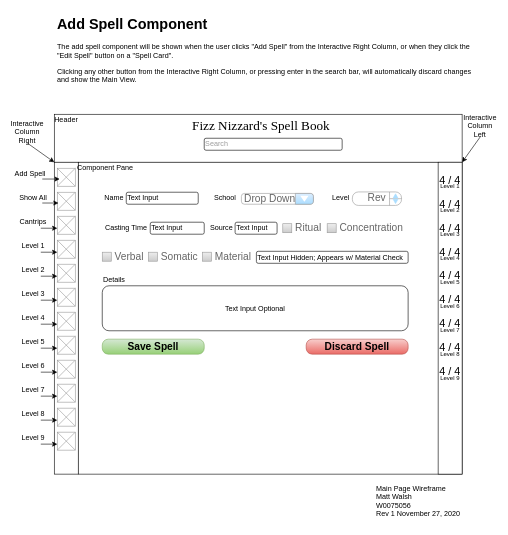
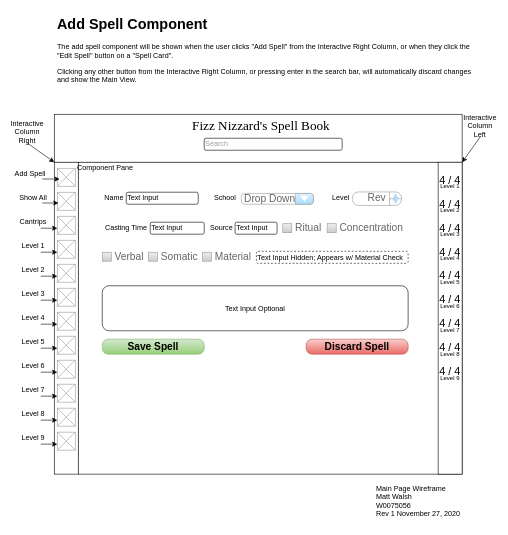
  <mxCell id="0" />
  <mxCell id="1" parent="0" />
  <mxCell id="2" value="" style="rounded=0;whiteSpace=wrap;html=1;" parent="1" vertex="1"><mxGeometry x="90" y="190" width="680" height="80" as="geometry" /></mxCell>
  <mxCell id="3" value="" style="rounded=0;whiteSpace=wrap;html=1;" parent="1" vertex="1"><mxGeometry x="90" y="270" width="40" height="520" as="geometry" /></mxCell>
  <mxCell id="4" value="" style="rounded=0;whiteSpace=wrap;html=1;" parent="1" vertex="1"><mxGeometry x="130" y="270" width="640" height="520" as="geometry" /></mxCell>
  <mxCell id="5" value="&lt;font style=&quot;font-size: 22px&quot; face=&quot;Garamond&quot;&gt;Fizz Nizzard's Spell Book&lt;/font&gt;" style="text;html=1;strokeColor=none;fillColor=none;align=center;verticalAlign=middle;whiteSpace=wrap;rounded=0;" parent="1" vertex="1"><mxGeometry x="310" y="200" width="250" height="20" as="geometry" /></mxCell>
  <mxCell id="6" value="&lt;font color=&quot;#9c9c9c&quot;&gt;Search&lt;/font&gt;" style="rounded=1;whiteSpace=wrap;html=1;align=left;" parent="1" vertex="1"><mxGeometry x="340" y="230" width="230" height="20" as="geometry" /></mxCell>
  <mxCell id="7" value="" style="verticalLabelPosition=bottom;shadow=0;dashed=0;align=center;html=1;verticalAlign=top;strokeWidth=1;shape=mxgraph.mockup.graphics.simpleIcon;strokeColor=#999999;" parent="1" vertex="1"><mxGeometry x="95" y="280" width="30" height="30" as="geometry" /></mxCell>
  <mxCell id="8" value="" style="verticalLabelPosition=bottom;shadow=0;dashed=0;align=center;html=1;verticalAlign=top;strokeWidth=1;shape=mxgraph.mockup.graphics.simpleIcon;strokeColor=#999999;" parent="1" vertex="1"><mxGeometry x="95" y="320" width="30" height="30" as="geometry" /></mxCell>
  <mxCell id="9" value="" style="verticalLabelPosition=bottom;shadow=0;dashed=0;align=center;html=1;verticalAlign=top;strokeWidth=1;shape=mxgraph.mockup.graphics.simpleIcon;strokeColor=#999999;" parent="1" vertex="1"><mxGeometry x="95" y="360" width="30" height="30" as="geometry" /></mxCell>
  <mxCell id="10" value="" style="endArrow=classic;html=1;entryX=0.133;entryY=0.6;entryDx=0;entryDy=0;entryPerimeter=0;" parent="1" target="7" edge="1"><mxGeometry width="50" height="50" relative="1" as="geometry"><mxPoint x="70" y="298" as="sourcePoint" /><mxPoint x="80" y="290" as="targetPoint" /></mxGeometry></mxCell>
  <mxCell id="11" value="Add Spell" style="text;html=1;strokeColor=none;fillColor=none;align=center;verticalAlign=middle;whiteSpace=wrap;rounded=0;" parent="1" vertex="1"><mxGeometry x="20" y="280" width="60" height="20" as="geometry" /></mxCell>
  <mxCell id="12" value="" style="endArrow=classic;html=1;entryX=0.067;entryY=0.6;entryDx=0;entryDy=0;entryPerimeter=0;" parent="1" target="8" edge="1"><mxGeometry width="50" height="50" relative="1" as="geometry"><mxPoint x="70" y="338" as="sourcePoint" /><mxPoint x="460" y="400" as="targetPoint" /></mxGeometry></mxCell>
  <mxCell id="13" value="Show All" style="text;html=1;strokeColor=none;fillColor=none;align=center;verticalAlign=middle;whiteSpace=wrap;rounded=0;" parent="1" vertex="1"><mxGeometry x="30" y="320" width="50" height="20" as="geometry" /></mxCell>
  <mxCell id="14" value="Cantrips" style="text;html=1;strokeColor=none;fillColor=none;align=center;verticalAlign=middle;whiteSpace=wrap;rounded=0;" parent="1" vertex="1"><mxGeometry x="30" y="360" width="50" height="20" as="geometry" /></mxCell>
  <mxCell id="15" value="" style="endArrow=classic;html=1;entryX=0;entryY=0.667;entryDx=0;entryDy=0;entryPerimeter=0;exitX=0.75;exitY=1;exitDx=0;exitDy=0;" parent="1" source="14" target="9" edge="1"><mxGeometry width="50" height="50" relative="1" as="geometry"><mxPoint x="410" y="450" as="sourcePoint" /><mxPoint x="460" y="400" as="targetPoint" /></mxGeometry></mxCell>
  <mxCell id="16" value="" style="verticalLabelPosition=bottom;shadow=0;dashed=0;align=center;html=1;verticalAlign=top;strokeWidth=1;shape=mxgraph.mockup.graphics.simpleIcon;strokeColor=#999999;" parent="1" vertex="1"><mxGeometry x="95" y="400" width="30" height="30" as="geometry" /></mxCell>
  <mxCell id="17" value="Level 1" style="text;html=1;strokeColor=none;fillColor=none;align=center;verticalAlign=middle;whiteSpace=wrap;rounded=0;" parent="1" vertex="1"><mxGeometry x="30" y="400" width="50" height="20" as="geometry" /></mxCell>
  <mxCell id="18" value="" style="endArrow=classic;html=1;entryX=0;entryY=0.667;entryDx=0;entryDy=0;entryPerimeter=0;exitX=0.75;exitY=1;exitDx=0;exitDy=0;" parent="1" source="17" target="16" edge="1"><mxGeometry width="50" height="50" relative="1" as="geometry"><mxPoint x="410" y="490" as="sourcePoint" /><mxPoint x="460" y="440" as="targetPoint" /></mxGeometry></mxCell>
  <mxCell id="19" value="" style="verticalLabelPosition=bottom;shadow=0;dashed=0;align=center;html=1;verticalAlign=top;strokeWidth=1;shape=mxgraph.mockup.graphics.simpleIcon;strokeColor=#999999;" parent="1" vertex="1"><mxGeometry x="95" y="440" width="30" height="30" as="geometry" /></mxCell>
  <mxCell id="20" value="Level 2" style="text;html=1;strokeColor=none;fillColor=none;align=center;verticalAlign=middle;whiteSpace=wrap;rounded=0;" parent="1" vertex="1"><mxGeometry x="30" y="440" width="50" height="20" as="geometry" /></mxCell>
  <mxCell id="21" value="" style="endArrow=classic;html=1;entryX=0;entryY=0.667;entryDx=0;entryDy=0;entryPerimeter=0;exitX=0.75;exitY=1;exitDx=0;exitDy=0;" parent="1" source="20" target="19" edge="1"><mxGeometry width="50" height="50" relative="1" as="geometry"><mxPoint x="410" y="530" as="sourcePoint" /><mxPoint x="460" y="480" as="targetPoint" /></mxGeometry></mxCell>
  <mxCell id="22" value="" style="verticalLabelPosition=bottom;shadow=0;dashed=0;align=center;html=1;verticalAlign=top;strokeWidth=1;shape=mxgraph.mockup.graphics.simpleIcon;strokeColor=#999999;" parent="1" vertex="1"><mxGeometry x="95" y="480" width="30" height="30" as="geometry" /></mxCell>
  <mxCell id="23" value="Level 3" style="text;html=1;strokeColor=none;fillColor=none;align=center;verticalAlign=middle;whiteSpace=wrap;rounded=0;" parent="1" vertex="1"><mxGeometry x="30" y="480" width="50" height="20" as="geometry" /></mxCell>
  <mxCell id="24" value="" style="endArrow=classic;html=1;entryX=0;entryY=0.667;entryDx=0;entryDy=0;entryPerimeter=0;exitX=0.75;exitY=1;exitDx=0;exitDy=0;" parent="1" source="23" target="22" edge="1"><mxGeometry width="50" height="50" relative="1" as="geometry"><mxPoint x="410" y="570" as="sourcePoint" /><mxPoint x="460" y="520" as="targetPoint" /></mxGeometry></mxCell>
  <mxCell id="25" value="" style="verticalLabelPosition=bottom;shadow=0;dashed=0;align=center;html=1;verticalAlign=top;strokeWidth=1;shape=mxgraph.mockup.graphics.simpleIcon;strokeColor=#999999;" parent="1" vertex="1"><mxGeometry x="95" y="520" width="30" height="30" as="geometry" /></mxCell>
  <mxCell id="26" value="Level 4" style="text;html=1;strokeColor=none;fillColor=none;align=center;verticalAlign=middle;whiteSpace=wrap;rounded=0;" parent="1" vertex="1"><mxGeometry x="30" y="520" width="50" height="20" as="geometry" /></mxCell>
  <mxCell id="27" value="" style="endArrow=classic;html=1;entryX=0;entryY=0.667;entryDx=0;entryDy=0;entryPerimeter=0;exitX=0.75;exitY=1;exitDx=0;exitDy=0;" parent="1" source="26" target="25" edge="1"><mxGeometry width="50" height="50" relative="1" as="geometry"><mxPoint x="410" y="610" as="sourcePoint" /><mxPoint x="460" y="560" as="targetPoint" /></mxGeometry></mxCell>
  <mxCell id="28" value="" style="verticalLabelPosition=bottom;shadow=0;dashed=0;align=center;html=1;verticalAlign=top;strokeWidth=1;shape=mxgraph.mockup.graphics.simpleIcon;strokeColor=#999999;" parent="1" vertex="1"><mxGeometry x="95" y="560" width="30" height="30" as="geometry" /></mxCell>
  <mxCell id="29" value="Level 5" style="text;html=1;strokeColor=none;fillColor=none;align=center;verticalAlign=middle;whiteSpace=wrap;rounded=0;" parent="1" vertex="1"><mxGeometry x="30" y="560" width="50" height="20" as="geometry" /></mxCell>
  <mxCell id="30" value="" style="endArrow=classic;html=1;entryX=0;entryY=0.667;entryDx=0;entryDy=0;entryPerimeter=0;exitX=0.75;exitY=1;exitDx=0;exitDy=0;" parent="1" source="29" target="28" edge="1"><mxGeometry width="50" height="50" relative="1" as="geometry"><mxPoint x="410" y="650" as="sourcePoint" /><mxPoint x="460" y="600" as="targetPoint" /></mxGeometry></mxCell>
  <mxCell id="31" value="" style="verticalLabelPosition=bottom;shadow=0;dashed=0;align=center;html=1;verticalAlign=top;strokeWidth=1;shape=mxgraph.mockup.graphics.simpleIcon;strokeColor=#999999;" parent="1" vertex="1"><mxGeometry x="95" y="600" width="30" height="30" as="geometry" /></mxCell>
  <mxCell id="32" value="Level 6" style="text;html=1;strokeColor=none;fillColor=none;align=center;verticalAlign=middle;whiteSpace=wrap;rounded=0;" parent="1" vertex="1"><mxGeometry x="30" y="600" width="50" height="20" as="geometry" /></mxCell>
  <mxCell id="33" value="" style="endArrow=classic;html=1;entryX=0;entryY=0.667;entryDx=0;entryDy=0;entryPerimeter=0;exitX=0.75;exitY=1;exitDx=0;exitDy=0;" parent="1" source="32" target="31" edge="1"><mxGeometry width="50" height="50" relative="1" as="geometry"><mxPoint x="410" y="690" as="sourcePoint" /><mxPoint x="460" y="640" as="targetPoint" /></mxGeometry></mxCell>
  <mxCell id="34" value="" style="verticalLabelPosition=bottom;shadow=0;dashed=0;align=center;html=1;verticalAlign=top;strokeWidth=1;shape=mxgraph.mockup.graphics.simpleIcon;strokeColor=#999999;" parent="1" vertex="1"><mxGeometry x="95" y="640" width="30" height="30" as="geometry" /></mxCell>
  <mxCell id="35" value="Level 7" style="text;html=1;strokeColor=none;fillColor=none;align=center;verticalAlign=middle;whiteSpace=wrap;rounded=0;" parent="1" vertex="1"><mxGeometry x="30" y="640" width="50" height="20" as="geometry" /></mxCell>
  <mxCell id="36" value="" style="endArrow=classic;html=1;entryX=0;entryY=0.667;entryDx=0;entryDy=0;entryPerimeter=0;exitX=0.75;exitY=1;exitDx=0;exitDy=0;" parent="1" source="35" target="34" edge="1"><mxGeometry width="50" height="50" relative="1" as="geometry"><mxPoint x="410" y="730" as="sourcePoint" /><mxPoint x="460" y="680" as="targetPoint" /></mxGeometry></mxCell>
  <mxCell id="37" value="" style="verticalLabelPosition=bottom;shadow=0;dashed=0;align=center;html=1;verticalAlign=top;strokeWidth=1;shape=mxgraph.mockup.graphics.simpleIcon;strokeColor=#999999;" parent="1" vertex="1"><mxGeometry x="95" y="680" width="30" height="30" as="geometry" /></mxCell>
  <mxCell id="38" value="Level 8" style="text;html=1;strokeColor=none;fillColor=none;align=center;verticalAlign=middle;whiteSpace=wrap;rounded=0;" parent="1" vertex="1"><mxGeometry x="30" y="680" width="50" height="20" as="geometry" /></mxCell>
  <mxCell id="39" value="" style="endArrow=classic;html=1;entryX=0;entryY=0.667;entryDx=0;entryDy=0;entryPerimeter=0;exitX=0.75;exitY=1;exitDx=0;exitDy=0;" parent="1" source="38" target="37" edge="1"><mxGeometry width="50" height="50" relative="1" as="geometry"><mxPoint x="410" y="770" as="sourcePoint" /><mxPoint x="460" y="720" as="targetPoint" /></mxGeometry></mxCell>
  <mxCell id="40" value="" style="verticalLabelPosition=bottom;shadow=0;dashed=0;align=center;html=1;verticalAlign=top;strokeWidth=1;shape=mxgraph.mockup.graphics.simpleIcon;strokeColor=#999999;" parent="1" vertex="1"><mxGeometry x="95" y="720" width="30" height="30" as="geometry" /></mxCell>
  <mxCell id="41" value="Level 9" style="text;html=1;strokeColor=none;fillColor=none;align=center;verticalAlign=middle;whiteSpace=wrap;rounded=0;" parent="1" vertex="1"><mxGeometry x="30" y="720" width="50" height="20" as="geometry" /></mxCell>
  <mxCell id="42" value="" style="endArrow=classic;html=1;entryX=0;entryY=0.667;entryDx=0;entryDy=0;entryPerimeter=0;exitX=0.75;exitY=1;exitDx=0;exitDy=0;" parent="1" source="41" target="40" edge="1"><mxGeometry width="50" height="50" relative="1" as="geometry"><mxPoint x="410" y="810" as="sourcePoint" /><mxPoint x="460" y="760" as="targetPoint" /></mxGeometry></mxCell>
  <mxCell id="43" value="" style="rounded=0;whiteSpace=wrap;html=1;" parent="1" vertex="1"><mxGeometry x="730" y="270" width="40" height="520" as="geometry" /></mxCell>
  <mxCell id="44" value="&lt;font style=&quot;font-size: 18px&quot;&gt;4 / 4&lt;/font&gt;" style="text;html=1;strokeColor=none;fillColor=none;align=center;verticalAlign=middle;whiteSpace=wrap;rounded=0;" parent="1" vertex="1"><mxGeometry x="730" y="290" width="40" height="20" as="geometry" /></mxCell>
  <mxCell id="45" value="&lt;font style=&quot;font-size: 10px&quot;&gt;Level 1&lt;/font&gt;" style="text;html=1;strokeColor=none;fillColor=none;align=center;verticalAlign=middle;whiteSpace=wrap;rounded=0;" parent="1" vertex="1"><mxGeometry x="725" y="300" width="50" height="20" as="geometry" /></mxCell>
  <mxCell id="46" value="&lt;font style=&quot;font-size: 18px&quot;&gt;4 / 4&lt;/font&gt;" style="text;html=1;strokeColor=none;fillColor=none;align=center;verticalAlign=middle;whiteSpace=wrap;rounded=0;" parent="1" vertex="1"><mxGeometry x="730" y="330" width="40" height="20" as="geometry" /></mxCell>
  <mxCell id="47" value="&lt;font style=&quot;font-size: 10px&quot;&gt;Level 2&lt;/font&gt;" style="text;html=1;strokeColor=none;fillColor=none;align=center;verticalAlign=middle;whiteSpace=wrap;rounded=0;" parent="1" vertex="1"><mxGeometry x="725" y="340" width="50" height="20" as="geometry" /></mxCell>
  <mxCell id="48" value="&lt;font style=&quot;font-size: 18px&quot;&gt;4 / 4&lt;/font&gt;" style="text;html=1;strokeColor=none;fillColor=none;align=center;verticalAlign=middle;whiteSpace=wrap;rounded=0;" parent="1" vertex="1"><mxGeometry x="730" y="370" width="40" height="20" as="geometry" /></mxCell>
  <mxCell id="49" value="&lt;font style=&quot;font-size: 10px&quot;&gt;Level 3&lt;/font&gt;" style="text;html=1;strokeColor=none;fillColor=none;align=center;verticalAlign=middle;whiteSpace=wrap;rounded=0;" parent="1" vertex="1"><mxGeometry x="725" y="380" width="50" height="20" as="geometry" /></mxCell>
  <mxCell id="50" value="&lt;font style=&quot;font-size: 18px&quot;&gt;4 / 4&lt;/font&gt;" style="text;html=1;strokeColor=none;fillColor=none;align=center;verticalAlign=middle;whiteSpace=wrap;rounded=0;" parent="1" vertex="1"><mxGeometry x="730" y="410" width="40" height="20" as="geometry" /></mxCell>
  <mxCell id="51" value="&lt;font style=&quot;font-size: 10px&quot;&gt;Level 4&lt;/font&gt;" style="text;html=1;strokeColor=none;fillColor=none;align=center;verticalAlign=middle;whiteSpace=wrap;rounded=0;" parent="1" vertex="1"><mxGeometry x="725" y="420" width="50" height="20" as="geometry" /></mxCell>
  <mxCell id="52" value="&lt;font style=&quot;font-size: 18px&quot;&gt;4 / 4&lt;/font&gt;" style="text;html=1;strokeColor=none;fillColor=none;align=center;verticalAlign=middle;whiteSpace=wrap;rounded=0;" parent="1" vertex="1"><mxGeometry x="730" y="450" width="40" height="20" as="geometry" /></mxCell>
  <mxCell id="53" value="&lt;font style=&quot;font-size: 10px&quot;&gt;Level 5&lt;/font&gt;" style="text;html=1;strokeColor=none;fillColor=none;align=center;verticalAlign=middle;whiteSpace=wrap;rounded=0;" parent="1" vertex="1"><mxGeometry x="725" y="460" width="50" height="20" as="geometry" /></mxCell>
  <mxCell id="54" value="&lt;font style=&quot;font-size: 18px&quot;&gt;4 / 4&lt;/font&gt;" style="text;html=1;strokeColor=none;fillColor=none;align=center;verticalAlign=middle;whiteSpace=wrap;rounded=0;" parent="1" vertex="1"><mxGeometry x="730" y="490" width="40" height="20" as="geometry" /></mxCell>
  <mxCell id="55" value="&lt;font style=&quot;font-size: 10px&quot;&gt;Level 6&lt;/font&gt;" style="text;html=1;strokeColor=none;fillColor=none;align=center;verticalAlign=middle;whiteSpace=wrap;rounded=0;" parent="1" vertex="1"><mxGeometry x="725" y="500" width="50" height="20" as="geometry" /></mxCell>
  <mxCell id="56" value="&lt;font style=&quot;font-size: 18px&quot;&gt;4 / 4&lt;/font&gt;" style="text;html=1;strokeColor=none;fillColor=none;align=center;verticalAlign=middle;whiteSpace=wrap;rounded=0;" parent="1" vertex="1"><mxGeometry x="730" y="530" width="40" height="20" as="geometry" /></mxCell>
  <mxCell id="57" value="&lt;font style=&quot;font-size: 10px&quot;&gt;Level 7&lt;/font&gt;" style="text;html=1;strokeColor=none;fillColor=none;align=center;verticalAlign=middle;whiteSpace=wrap;rounded=0;" parent="1" vertex="1"><mxGeometry x="725" y="540" width="50" height="20" as="geometry" /></mxCell>
  <mxCell id="58" value="&lt;font style=&quot;font-size: 18px&quot;&gt;4 / 4&lt;/font&gt;" style="text;html=1;strokeColor=none;fillColor=none;align=center;verticalAlign=middle;whiteSpace=wrap;rounded=0;" parent="1" vertex="1"><mxGeometry x="730" y="570" width="40" height="20" as="geometry" /></mxCell>
  <mxCell id="59" value="&lt;font style=&quot;font-size: 10px&quot;&gt;Level 8&lt;/font&gt;" style="text;html=1;strokeColor=none;fillColor=none;align=center;verticalAlign=middle;whiteSpace=wrap;rounded=0;" parent="1" vertex="1"><mxGeometry x="725" y="580" width="50" height="20" as="geometry" /></mxCell>
  <mxCell id="60" value="&lt;font style=&quot;font-size: 18px&quot;&gt;4 / 4&lt;/font&gt;" style="text;html=1;strokeColor=none;fillColor=none;align=center;verticalAlign=middle;whiteSpace=wrap;rounded=0;" parent="1" vertex="1"><mxGeometry x="730" y="610" width="40" height="20" as="geometry" /></mxCell>
  <mxCell id="61" value="&lt;font style=&quot;font-size: 10px&quot;&gt;Level 9&lt;/font&gt;" style="text;html=1;strokeColor=none;fillColor=none;align=center;verticalAlign=middle;whiteSpace=wrap;rounded=0;" parent="1" vertex="1"><mxGeometry x="725" y="620" width="50" height="20" as="geometry" /></mxCell>
  <mxCell id="62" value="&lt;h1&gt;Add Spell Component&lt;/h1&gt;&lt;p&gt;The add spell component will be shown when the user clicks &quot;Add Spell&quot; from the Interactive Right Column, or when they click the &quot;Edit Spell&quot; button on a &quot;Spell Card&quot;.&amp;nbsp;&lt;/p&gt;&lt;p&gt;Clicking any other button from the Interactive Right Column, or pressing enter in the search bar, will automatically discard changes and show the Main View.&lt;/p&gt;" style="text;html=1;strokeColor=none;fillColor=none;spacing=5;spacingTop=-20;whiteSpace=wrap;overflow=hidden;rounded=0;" parent="1" vertex="1"><mxGeometry x="90" y="20" width="720" height="160" as="geometry" /></mxCell>
- <mxCell id="63" value="Header" style="text;html=1;strokeColor=none;fillColor=none;align=center;verticalAlign=middle;whiteSpace=wrap;rounded=0;" parent="1" vertex="1"><mxGeometry x="90" y="190" width="40" height="20" as="geometry" /></mxCell>
  <mxCell id="64" value="Interactive Column Right" style="text;html=1;strokeColor=none;fillColor=none;align=center;verticalAlign=middle;whiteSpace=wrap;rounded=0;" parent="1" vertex="1"><mxGeometry x="20" y="210" width="50" height="20" as="geometry" /></mxCell>
  <mxCell id="65" value="" style="endArrow=classic;html=1;exitX=0.5;exitY=1.4;exitDx=0;exitDy=0;exitPerimeter=0;entryX=0;entryY=0;entryDx=0;entryDy=0;" parent="1" source="64" target="3" edge="1"><mxGeometry width="50" height="50" relative="1" as="geometry"><mxPoint x="120" y="170" as="sourcePoint" /><mxPoint x="170" y="120" as="targetPoint" /></mxGeometry></mxCell>
  <mxCell id="66" value="Interactive Column Left" style="text;html=1;strokeColor=none;fillColor=none;align=center;verticalAlign=middle;whiteSpace=wrap;rounded=0;" parent="1" vertex="1"><mxGeometry x="775" y="200" width="50" height="20" as="geometry" /></mxCell>
  <mxCell id="67" value="" style="endArrow=classic;html=1;exitX=0.5;exitY=1.4;exitDx=0;exitDy=0;exitPerimeter=0;entryX=1;entryY=1;entryDx=0;entryDy=0;" parent="1" source="66" target="2" edge="1"><mxGeometry width="50" height="50" relative="1" as="geometry"><mxPoint x="875" y="160" as="sourcePoint" /><mxPoint x="845" y="260" as="targetPoint" /></mxGeometry></mxCell>
  <mxCell id="68" value="Component Pane" style="text;html=1;strokeColor=none;fillColor=none;align=center;verticalAlign=middle;whiteSpace=wrap;rounded=0;" parent="1" vertex="1"><mxGeometry x="120" y="270" width="110" height="20" as="geometry" /></mxCell>
  <mxCell id="69" value="Main Page Wireframe&lt;br&gt;Matt Walsh&lt;br&gt;W0075056&lt;br&gt;Rev 1 November 27, 2020" style="text;html=1;strokeColor=none;fillColor=none;align=left;verticalAlign=middle;whiteSpace=wrap;rounded=0;" parent="1" vertex="1"><mxGeometry x="625" y="800" width="150" height="70" as="geometry" /></mxCell>
  <mxCell id="70" value="Text Input" style="rounded=1;whiteSpace=wrap;html=1;align=left;" vertex="1" parent="1"><mxGeometry x="210" y="320" width="120" height="20" as="geometry" /></mxCell>
  <mxCell id="71" value="Name" style="text;html=1;strokeColor=none;fillColor=none;align=center;verticalAlign=middle;whiteSpace=wrap;rounded=0;" vertex="1" parent="1"><mxGeometry x="170" y="320" width="40" height="20" as="geometry" /></mxCell>
  <mxCell id="72" value="School" style="text;html=1;strokeColor=none;fillColor=none;align=center;verticalAlign=middle;whiteSpace=wrap;rounded=0;" vertex="1" parent="1"><mxGeometry x="355" y="320" width="40" height="20" as="geometry" /></mxCell>
  <mxCell id="73" value="Level" style="text;html=1;strokeColor=none;fillColor=none;align=center;verticalAlign=middle;whiteSpace=wrap;rounded=0;" vertex="1" parent="1"><mxGeometry x="547" y="320" width="42" height="20" as="geometry" /></mxCell>
  <mxCell id="74" value="Rev" style="strokeWidth=1;shadow=0;dashed=0;align=center;html=1;shape=mxgraph.mockup.forms.spinner;strokeColor=#999999;spinLayout=right;spinStyle=normal;adjStyle=triangle;fillColor=#aaddff;fontSize=17;fontColor=#666666;mainText=;html=1;overflow=fill;" vertex="1" parent="1"><mxGeometry x="587" y="319.5" width="82" height="22.5" as="geometry" /></mxCell>
  <mxCell id="75" value="Casting Time" style="text;html=1;strokeColor=none;fillColor=none;align=center;verticalAlign=middle;whiteSpace=wrap;rounded=0;" vertex="1" parent="1"><mxGeometry x="170" y="370" width="80" height="20" as="geometry" /></mxCell>
  <mxCell id="76" value="Text Input" style="rounded=1;whiteSpace=wrap;html=1;align=left;" vertex="1" parent="1"><mxGeometry x="250" y="370" width="90" height="20" as="geometry" /></mxCell>
  <mxCell id="77" value="Verbal" style="strokeWidth=1;shadow=0;dashed=0;align=center;html=1;shape=mxgraph.mockup.forms.rrect;rSize=0;fillColor=#eeeeee;strokeColor=#999999;gradientColor=#cccccc;align=left;spacingLeft=4;fontSize=17;fontColor=#666666;labelPosition=right;" vertex="1" parent="1"><mxGeometry x="170" y="420" width="15" height="15" as="geometry" /></mxCell>
  <mxCell id="78" value="Somatic" style="strokeWidth=1;shadow=0;dashed=0;align=center;html=1;shape=mxgraph.mockup.forms.rrect;rSize=0;fillColor=#eeeeee;strokeColor=#999999;gradientColor=#cccccc;align=left;spacingLeft=4;fontSize=17;fontColor=#666666;labelPosition=right;" vertex="1" parent="1"><mxGeometry x="247" y="420" width="15" height="15" as="geometry" /></mxCell>
  <mxCell id="79" value="Material" style="strokeWidth=1;shadow=0;dashed=0;align=center;html=1;shape=mxgraph.mockup.forms.rrect;rSize=0;fillColor=#eeeeee;strokeColor=#999999;gradientColor=#cccccc;align=left;spacingLeft=4;fontSize=17;fontColor=#666666;labelPosition=right;" vertex="1" parent="1"><mxGeometry x="337" y="420" width="15" height="15" as="geometry" /></mxCell>
  <mxCell id="80" value="Ritual" style="strokeWidth=1;shadow=0;dashed=0;align=center;html=1;shape=mxgraph.mockup.forms.rrect;rSize=0;fillColor=#eeeeee;strokeColor=#999999;gradientColor=#cccccc;align=left;spacingLeft=4;fontSize=17;fontColor=#666666;labelPosition=right;" vertex="1" parent="1"><mxGeometry x="471" y="372.5" width="15" height="15" as="geometry" /></mxCell>
  <mxCell id="81" value="Drop Down" style="strokeWidth=1;shadow=0;dashed=0;align=center;html=1;shape=mxgraph.mockup.forms.comboBox;strokeColor=#999999;fillColor=#ddeeff;align=left;fillColor2=#aaddff;mainText=;fontColor=#666666;fontSize=17;spacingLeft=3;" vertex="1" parent="1"><mxGeometry x="402" y="322" width="120" height="18" as="geometry" /></mxCell>
  <mxCell id="82" value="Concentration" style="strokeWidth=1;shadow=0;dashed=0;align=center;html=1;shape=mxgraph.mockup.forms.rrect;rSize=0;fillColor=#eeeeee;strokeColor=#999999;gradientColor=#cccccc;align=left;spacingLeft=4;fontSize=17;fontColor=#666666;labelPosition=right;" vertex="1" parent="1"><mxGeometry x="545" y="372.5" width="15" height="15" as="geometry" /></mxCell>
- <mxCell id="83" value="Text Input Hidden; Appears w/ Material Check&amp;nbsp;" style="rounded=1;whiteSpace=wrap;html=1;align=left;" vertex="1" parent="1"><mxGeometry x="427" y="418.5" width="253" height="20" as="geometry" /></mxCell>
+ <mxCell id="83" value="Text Input Hidden; Appears w/ Material Check&amp;nbsp;" style="rounded=1;whiteSpace=wrap;html=1;align=left;dashed=1;" vertex="1" parent="1"><mxGeometry x="427" y="418.5" width="253" height="20" as="geometry" /></mxCell>
  <mxCell id="84" value="Text Input Optional" style="rounded=1;whiteSpace=wrap;html=1;align=center;" vertex="1" parent="1"><mxGeometry x="170" y="476" width="510" height="75" as="geometry" /></mxCell>
- <mxCell id="85" value="Details" style="text;html=1;strokeColor=none;fillColor=none;align=center;verticalAlign=middle;whiteSpace=wrap;rounded=0;" vertex="1" parent="1"><mxGeometry x="170" y="456" width="40" height="20" as="geometry" /></mxCell>
  <mxCell id="86" value="Source" style="text;html=1;strokeColor=none;fillColor=none;align=center;verticalAlign=middle;whiteSpace=wrap;rounded=0;" vertex="1" parent="1"><mxGeometry x="329" y="370" width="80" height="20" as="geometry" /></mxCell>
  <mxCell id="87" value="Text Input" style="rounded=1;whiteSpace=wrap;html=1;align=left;" vertex="1" parent="1"><mxGeometry x="391.5" y="370" width="70" height="20" as="geometry" /></mxCell>
  <mxCell id="88" value="Save Spell" style="strokeWidth=1;shadow=0;dashed=0;align=center;html=1;shape=mxgraph.mockup.buttons.button;strokeColor=#82b366;mainText=;buttonStyle=round;fontSize=17;fontStyle=1;whiteSpace=wrap;fillColor=#d5e8d4;gradientColor=#97d077;" vertex="1" parent="1"><mxGeometry x="170" y="565" width="170" height="25" as="geometry" /></mxCell>
  <mxCell id="89" value="Discard Spell" style="strokeWidth=1;shadow=0;dashed=0;align=center;html=1;shape=mxgraph.mockup.buttons.button;strokeColor=#b85450;mainText=;buttonStyle=round;fontSize=17;fontStyle=1;whiteSpace=wrap;fillColor=#f8cecc;gradientColor=#ea6b66;" vertex="1" parent="1"><mxGeometry x="510" y="565" width="170" height="25" as="geometry" /></mxCell>
